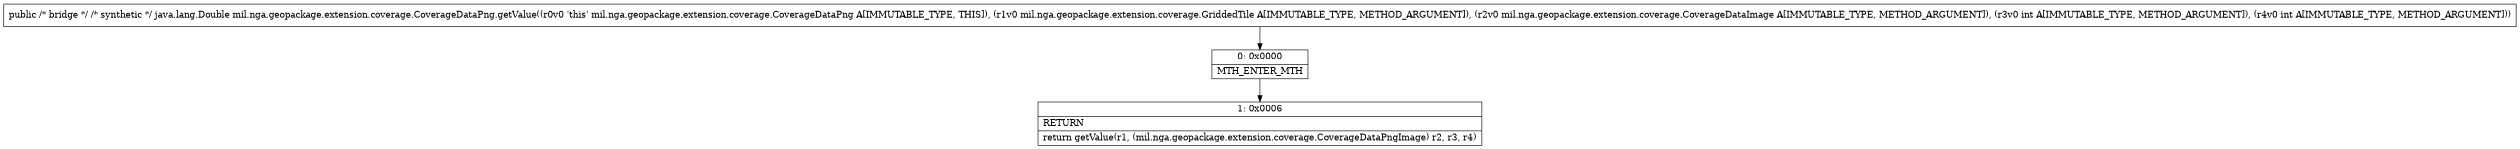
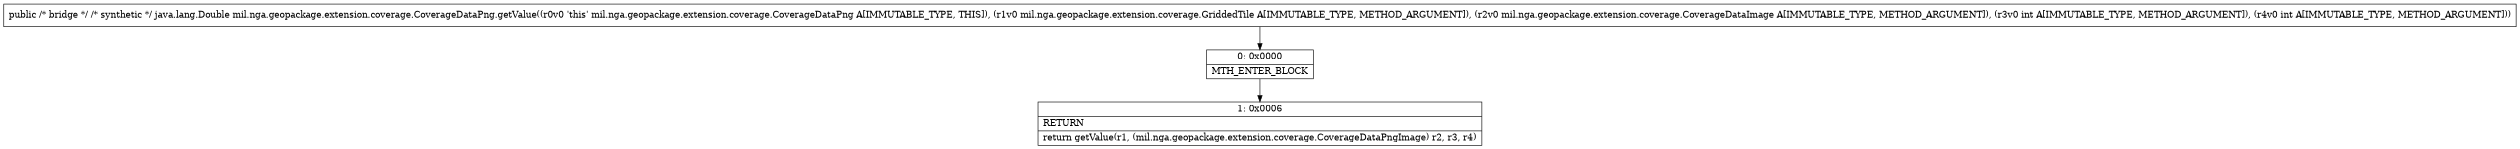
  digraph {
    node [shape=record]
-   n1 [label="{0\:\ 0x0000|MTH_ENTER_MTH\l}"]
+   n1 [label="{0\:\ 0x0000|MTH_ENTER_BLOCK\l}"]
    n2 [label="{1\:\ 0x0006|RETURN\l|return getValue(r1, (mil.nga.geopackage.extension.coverage.CoverageDataPngImage) r2, r3, r4)\l}"]
    n3 [label="{public \/* bridge *\/ \/* synthetic *\/ java.lang.Double mil.nga.geopackage.extension.coverage.CoverageDataPng.getValue((r0v0 'this' mil.nga.geopackage.extension.coverage.CoverageDataPng A[IMMUTABLE_TYPE, THIS]), (r1v0 mil.nga.geopackage.extension.coverage.GriddedTile A[IMMUTABLE_TYPE, METHOD_ARGUMENT]), (r2v0 mil.nga.geopackage.extension.coverage.CoverageDataImage A[IMMUTABLE_TYPE, METHOD_ARGUMENT]), (r3v0 int A[IMMUTABLE_TYPE, METHOD_ARGUMENT]), (r4v0 int A[IMMUTABLE_TYPE, METHOD_ARGUMENT])) }"]
    n1 -> n2
    n3 -> n1
  }
